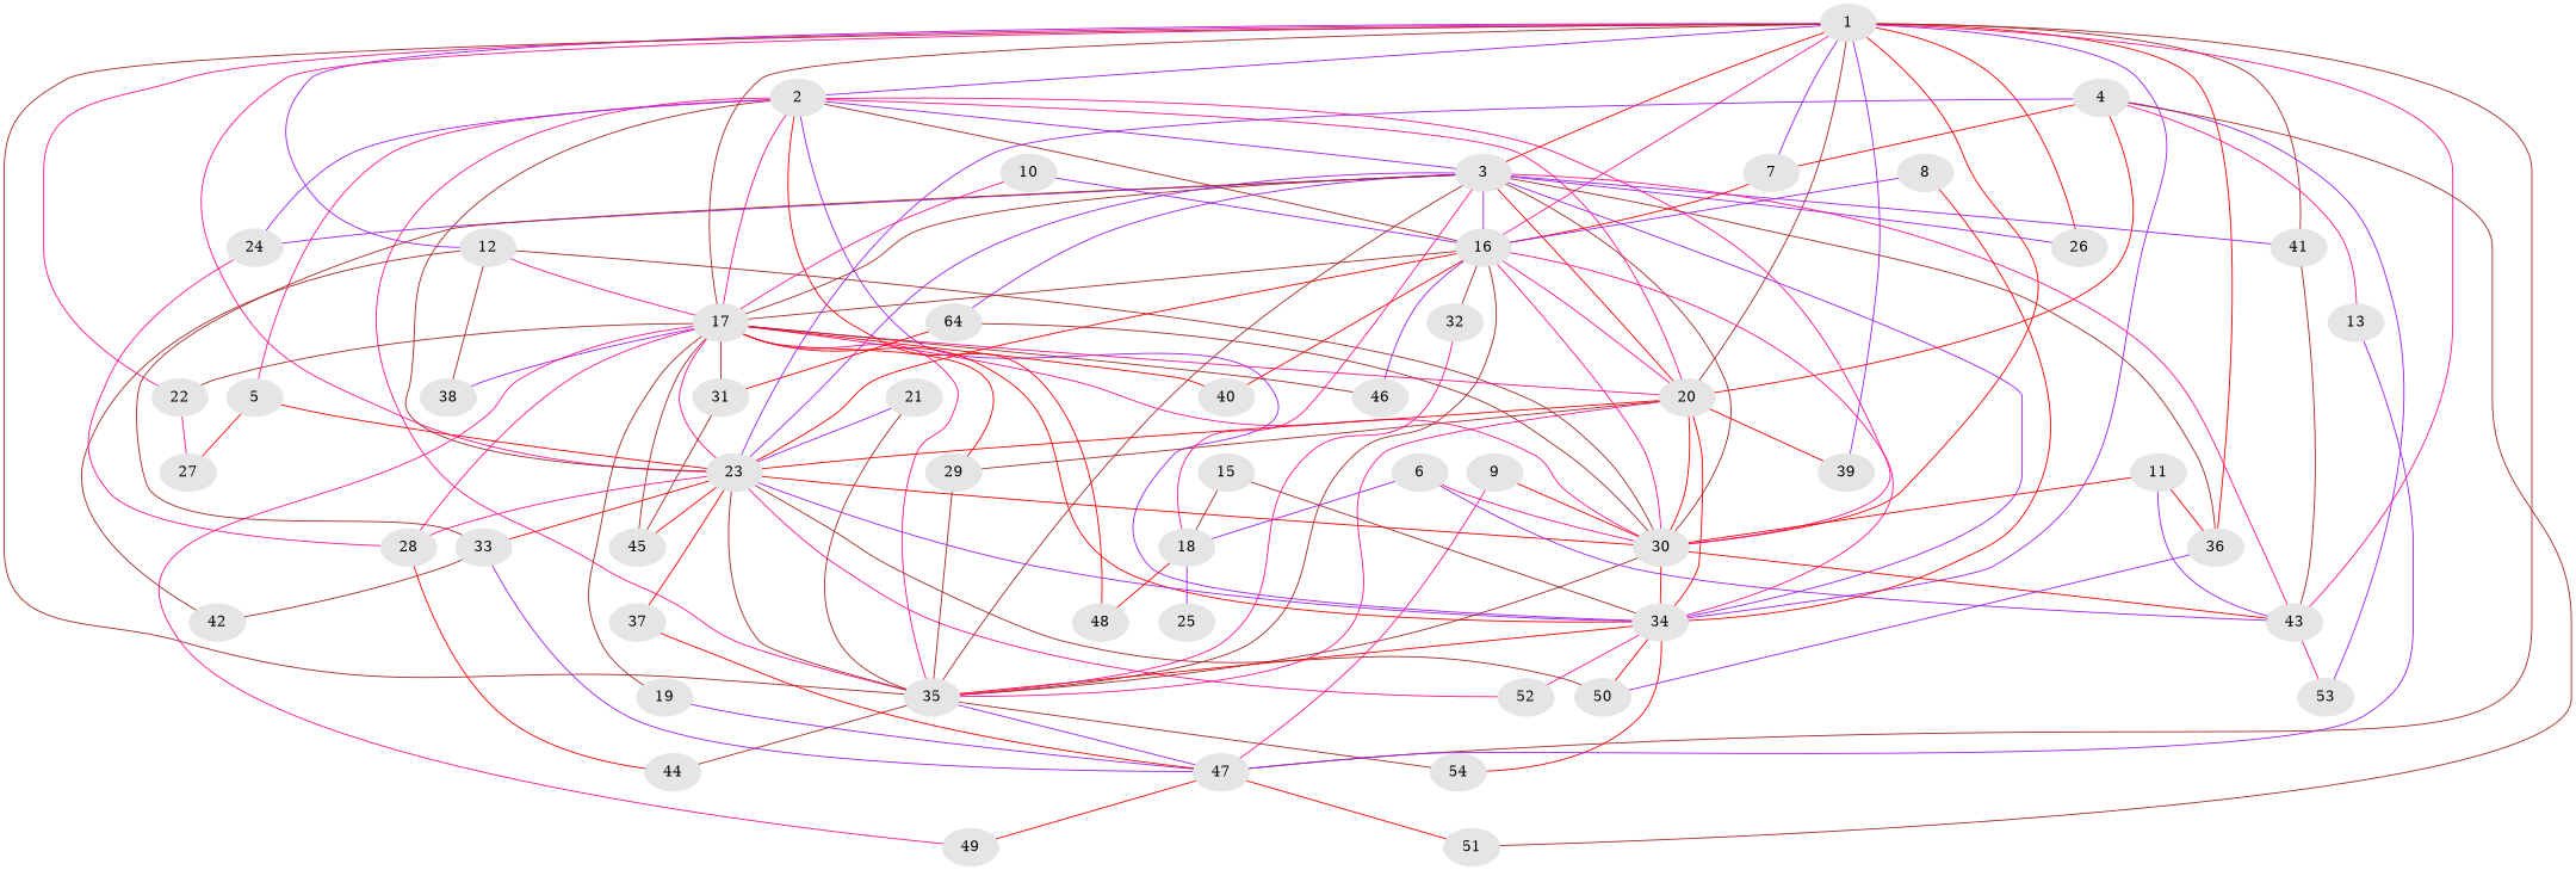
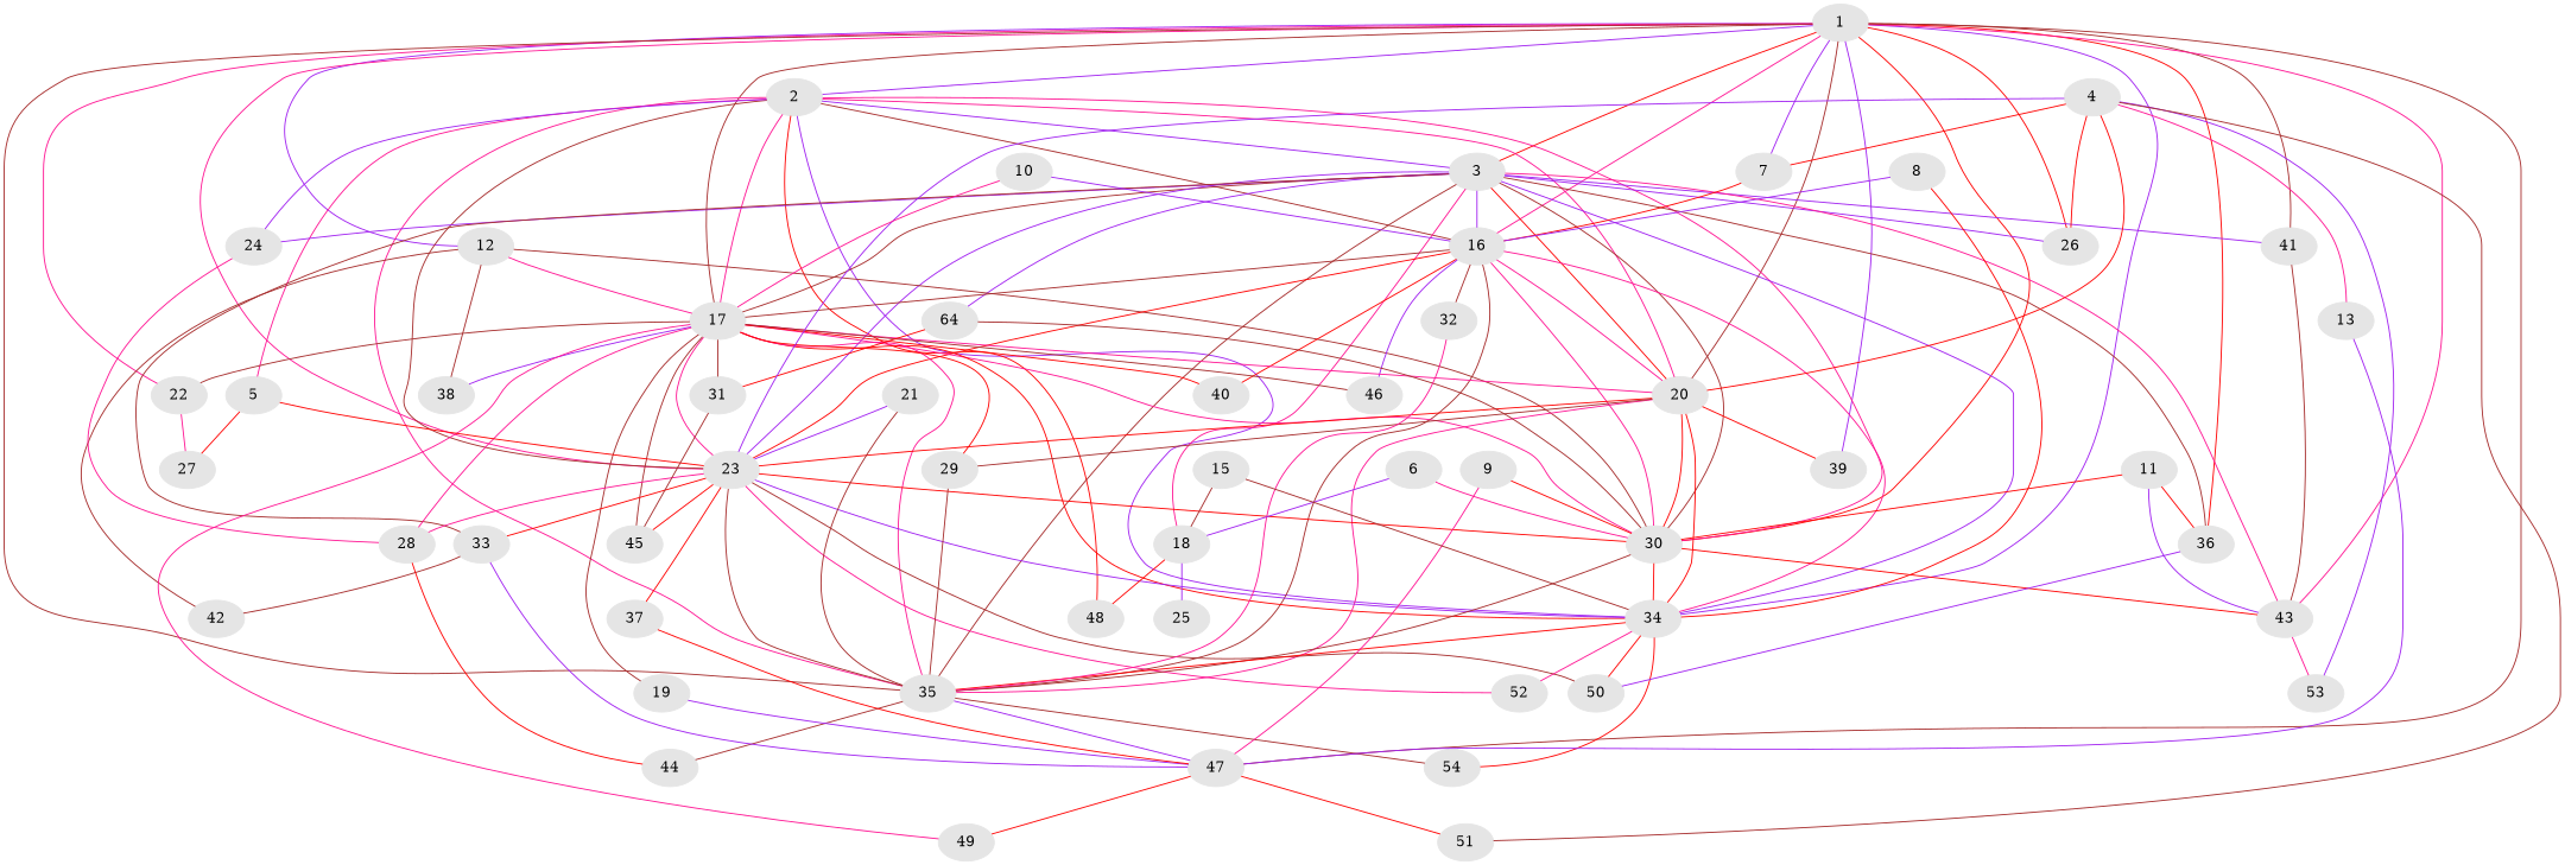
  graph {
    node [color=gray90 style=filled]
    edge [color=red weight=1.0]
    1
    2
    3
    7
    12
    16
    17
    20
    22
    23
    26
    30
    34
    35
    36
    39
    41
    43
    47
    5
    24
    48
    n23 [label=64]
    18
    33
    38
    42
    32
    40
    46
    31
    19
    28
    29
    45
    49
    27
    37
    50
    52
    54
    44
    53
    51
    25
    4
    13
    6
    8
    9
    10
    11
    15
    21
    1 -- 2 [color=purple]
    1 -- 3
    1 -- 7 [color=purple]
    1 -- 12 [color=purple]
    1 -- 16 [color=deeppink]
    1 -- 17 [color=brown]
    1 -- 20 [color=brown]
    1 -- 22 [color=deeppink]
    1 -- 23 [color=deeppink]
    1 -- 26
    1 -- 30 [weight=2.0]
    1 -- 34 [color=purple weight=2.0]
    1 -- 35 [color=brown weight=2.0]
    1 -- 36
    1 -- 39 [color=purple]
    1 -- 41 [color=brown]
    1 -- 43 [color=deeppink]
    1 -- 47 [color=brown weight=2.0]
    2 -- 3 [color=purple]
    2 -- 16 [color=brown]
    2 -- 17 [color=deeppink]
    2 -- 20 [color=deeppink]
    2 -- 23 [color=brown]
    2 -- 30 [color=deeppink]
    2 -- 34 [color=purple]
    2 -- 35 [color=deeppink]
    2 -- 5 [color=deeppink]
    2 -- 24 [color=purple]
    2 -- 48
    3 -- 16 [color=purple]
    3 -- 17 [color=brown weight=2.0]
    3 -- 20
    3 -- 23 [color=purple]
    3 -- 26 [color=purple]
    3 -- 30 [color=brown weight=2.0]
    3 -- 34 [color=purple]
    3 -- 35 [color=brown]
    3 -- 36 [color=brown]
    3 -- 41 [color=purple]
    3 -- 43 [color=deeppink]
    3 -- 24 [color=purple]
    3 -- n23 [color=purple]
    3 -- 18 [color=deeppink]
    3 -- 33 [color=brown]
    7 -- 16
    12 -- 17 [color=deeppink]
    12 -- 30 [color=brown]
    12 -- 38 [color=brown]
    12 -- 42 [color=brown]
    16 -- 17 [color=brown]
    16 -- 20 [color=deeppink weight=2.0]
    16 -- 23 [weight=2.0]
    16 -- 30 [color=deeppink]
    16 -- 34 [color=deeppink]
    16 -- 35 [color=brown]
    16 -- 32 [color=brown]
    16 -- 40
    16 -- 46 [color=purple]
    17 -- 20 [color=deeppink]
    17 -- 22 [color=brown]
    17 -- 23 [color=deeppink]
    17 -- 30 [color=deeppink]
    17 -- 34
    17 -- 35 [color=deeppink]
    17 -- 38 [color=purple]
    17 -- 40
    17 -- 46 [color=brown]
    17 -- 31 [color=brown]
    17 -- 19 [color=brown]
    17 -- 28 [color=deeppink]
    17 -- 29
    17 -- 45 [color=brown]
    17 -- 49 [color=deeppink]
    20 -- 23
    20 -- 30
    20 -- 34
    20 -- 35 [color=deeppink]
    20 -- 39 [weight=2.0]
    20 -- 29 [color=brown]
    22 -- 27 [color=deeppink]
    23 -- 30 [weight=2.0]
    23 -- 34 [color=purple]
    23 -- 35 [color=brown]
    23 -- 33
    23 -- 28 [color=deeppink]
    23 -- 45
    23 -- 37
    23 -- 50 [color=brown]
    23 -- 52 [color=deeppink]
    30 -- 34
    30 -- 35 [color=brown]
    30 -- 43
    34 -- 35
    34 -- 50
    34 -- 52 [color=deeppink]
    34 -- 54
    35 -- 47 [color=purple]
    35 -- 54 [color=brown]
    35 -- 44 [color=brown]
    36 -- 50 [color=purple]
    41 -- 43 [color=brown]
    43 -- 53 [color=deeppink]
    47 -- 49
    47 -- 51
    5 -- 23
    5 -- 27
    24 -- 28 [color=deeppink]
    n23 -- 30 [color=brown]
    n23 -- 31
    18 -- 48
    18 -- 25 [color=purple weight=2.0]
    33 -- 47 [color=purple]
    33 -- 42 [color=brown]
    32 -- 35 [color=deeppink]
    31 -- 45 [color=brown]
    19 -- 47 [color=purple]
    28 -- 44
    29 -- 35 [color=brown]
    37 -- 47
    4 -- 7
    4 -- 20
    4 -- 23 [color=purple]
+   4 -- 26
    4 -- 53 [color=purple]
    4 -- 51 [color=brown]
    4 -- 13 [color=deeppink]
    13 -- 47 [color=purple]
    6 -- 30 [color=deeppink]
-   6 -- 43 [color=purple]
    6 -- 18 [color=purple]
    8 -- 16 [color=purple]
    8 -- 34
    9 -- 30
    9 -- 47 [color=deeppink]
    10 -- 16 [color=purple]
    10 -- 17 [color=deeppink]
    11 -- 30
    11 -- 36
    11 -- 43 [color=purple]
    15 -- 34 [color=brown]
    15 -- 18 [color=brown]
    21 -- 23 [color=purple]
    21 -- 35 [color=brown]
  }
